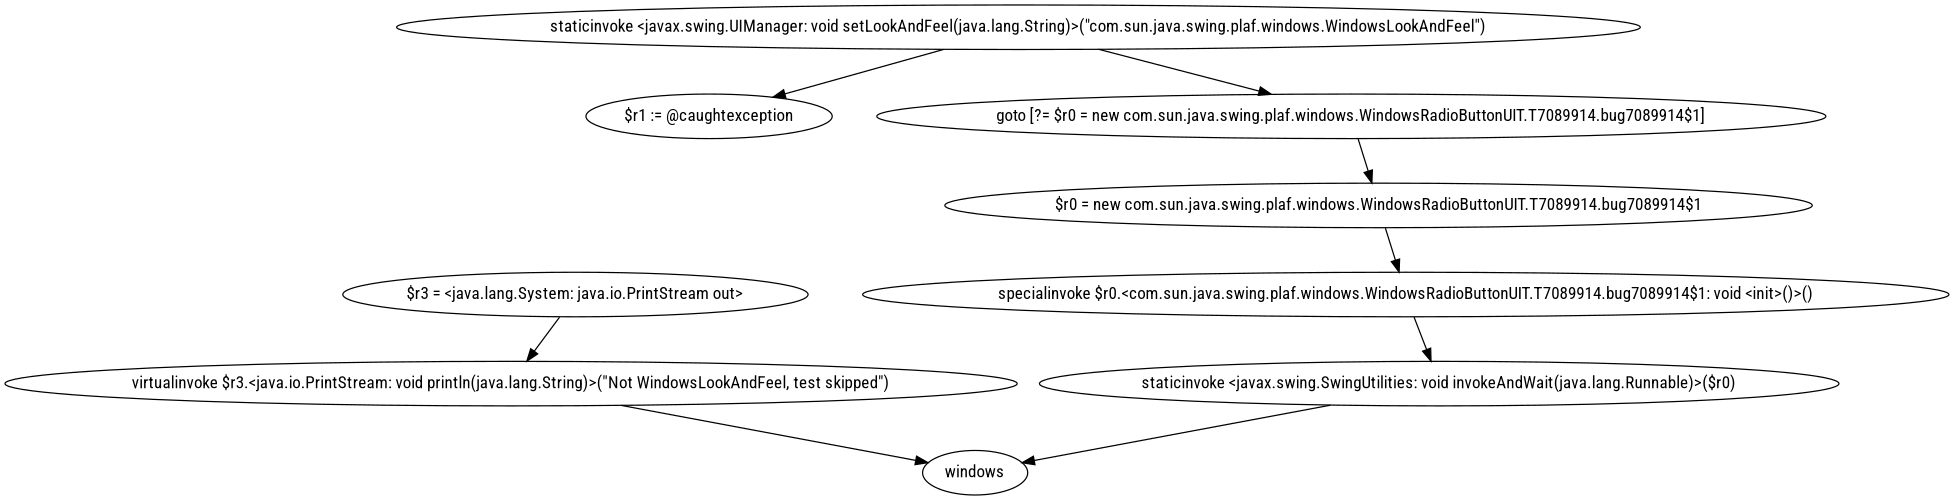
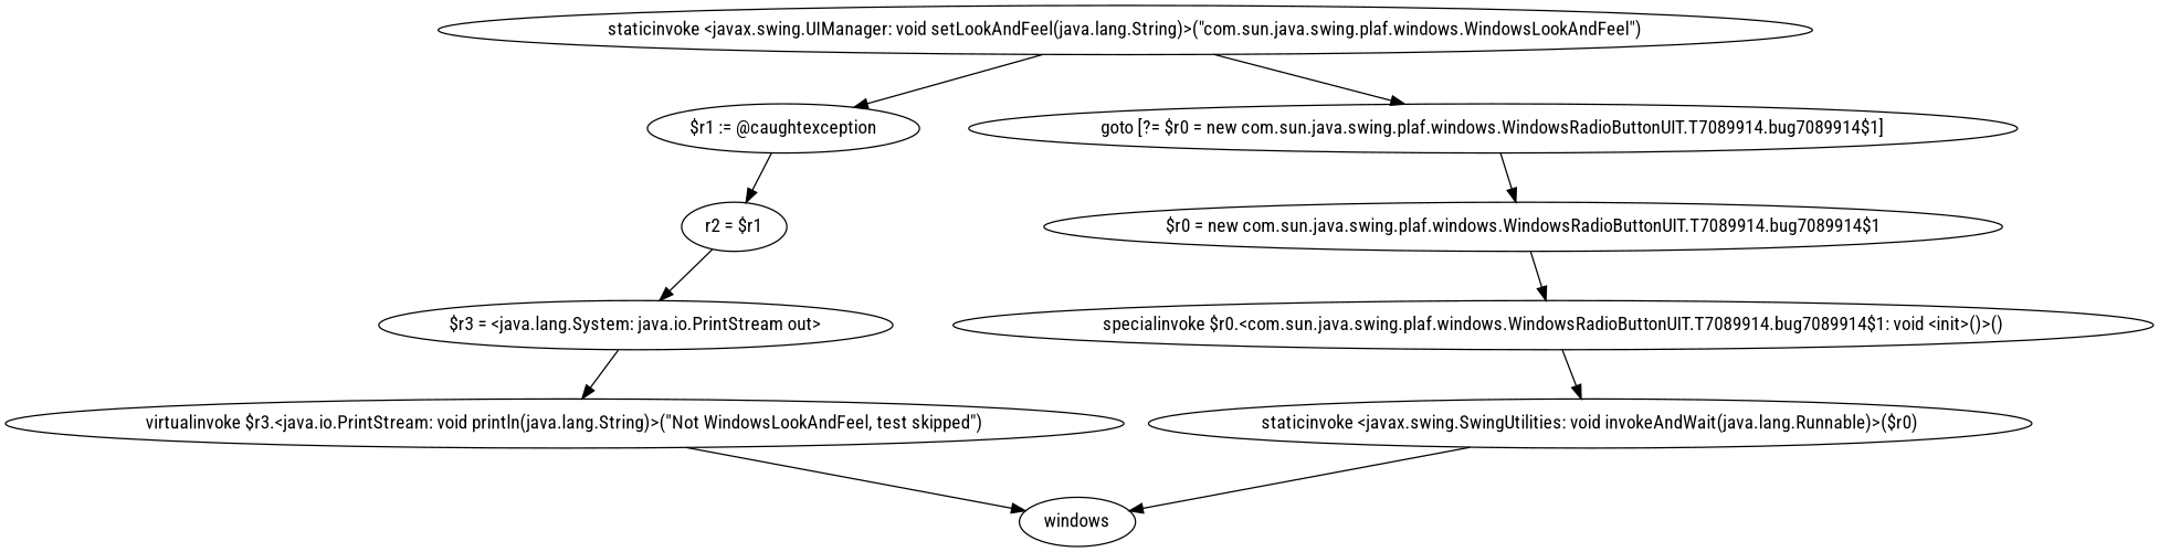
  digraph {
    fontname="Roboto Condensed"
    node [fontname="Roboto Condensed"]
    edge [fontname="Roboto Condensed"]
    "staticinvoke <javax.swing.UIManager: void setLookAndFeel(java.lang.String)>(\"com.sun.java.swing.plaf.windows.WindowsLookAndFeel\")"
    "$r1 := @caughtexception"
    "goto [?= $r0 = new com.sun.java.swing.plaf.windows.WindowsRadioButtonUIT.T7089914.bug7089914$1]"
+   "r2 = $r1"
    "$r0 = new com.sun.java.swing.plaf.windows.WindowsRadioButtonUIT.T7089914.bug7089914$1"
    "specialinvoke $r0.<com.sun.java.swing.plaf.windows.WindowsRadioButtonUIT.T7089914.bug7089914$1: void <init>()>()"
    "$r3 = <java.lang.System: java.io.PrintStream out>"
    "virtualinvoke $r3.<java.io.PrintStream: void println(java.lang.String)>(\"Not WindowsLookAndFeel, test skipped\")"
    n9 [label=windows]
    "staticinvoke <javax.swing.SwingUtilities: void invokeAndWait(java.lang.Runnable)>($r0)"
    "staticinvoke <javax.swing.UIManager: void setLookAndFeel(java.lang.String)>(\"com.sun.java.swing.plaf.windows.WindowsLookAndFeel\")" -> "$r1 := @caughtexception"
    "staticinvoke <javax.swing.UIManager: void setLookAndFeel(java.lang.String)>(\"com.sun.java.swing.plaf.windows.WindowsLookAndFeel\")" -> "goto [?= $r0 = new com.sun.java.swing.plaf.windows.WindowsRadioButtonUIT.T7089914.bug7089914$1]"
+   "$r1 := @caughtexception" -> "r2 = $r1"
    "goto [?= $r0 = new com.sun.java.swing.plaf.windows.WindowsRadioButtonUIT.T7089914.bug7089914$1]" -> "$r0 = new com.sun.java.swing.plaf.windows.WindowsRadioButtonUIT.T7089914.bug7089914$1"
+   "r2 = $r1" -> "$r3 = <java.lang.System: java.io.PrintStream out>"
    "$r0 = new com.sun.java.swing.plaf.windows.WindowsRadioButtonUIT.T7089914.bug7089914$1" -> "specialinvoke $r0.<com.sun.java.swing.plaf.windows.WindowsRadioButtonUIT.T7089914.bug7089914$1: void <init>()>()"
    "specialinvoke $r0.<com.sun.java.swing.plaf.windows.WindowsRadioButtonUIT.T7089914.bug7089914$1: void <init>()>()" -> "staticinvoke <javax.swing.SwingUtilities: void invokeAndWait(java.lang.Runnable)>($r0)"
    "$r3 = <java.lang.System: java.io.PrintStream out>" -> "virtualinvoke $r3.<java.io.PrintStream: void println(java.lang.String)>(\"Not WindowsLookAndFeel, test skipped\")"
    "virtualinvoke $r3.<java.io.PrintStream: void println(java.lang.String)>(\"Not WindowsLookAndFeel, test skipped\")" -> n9
    "staticinvoke <javax.swing.SwingUtilities: void invokeAndWait(java.lang.Runnable)>($r0)" -> n9
  }
